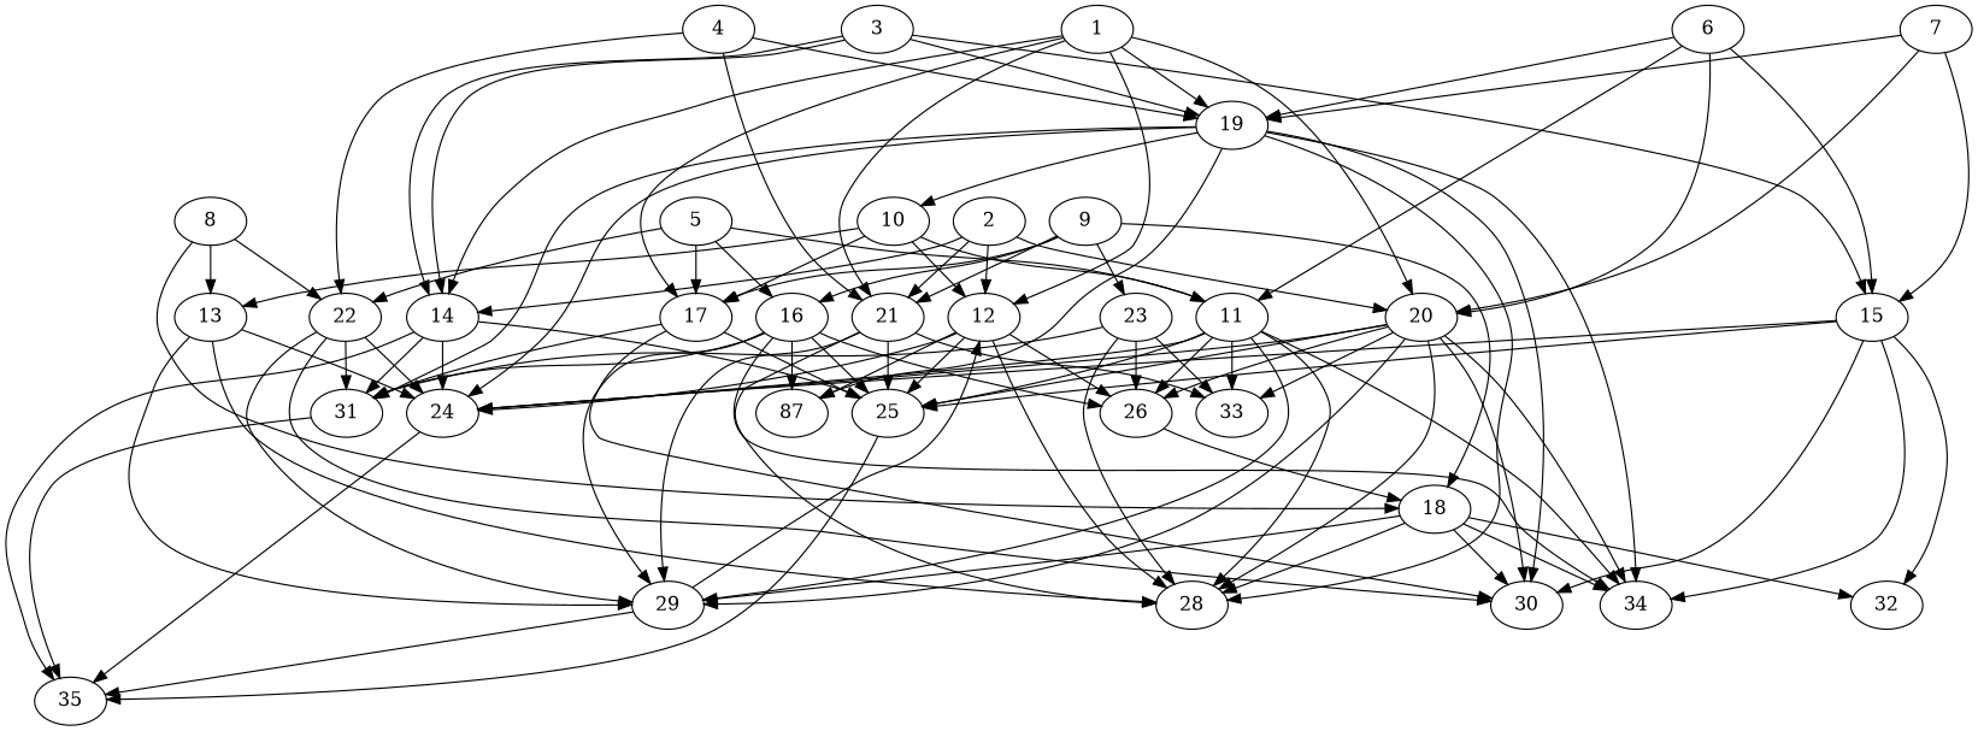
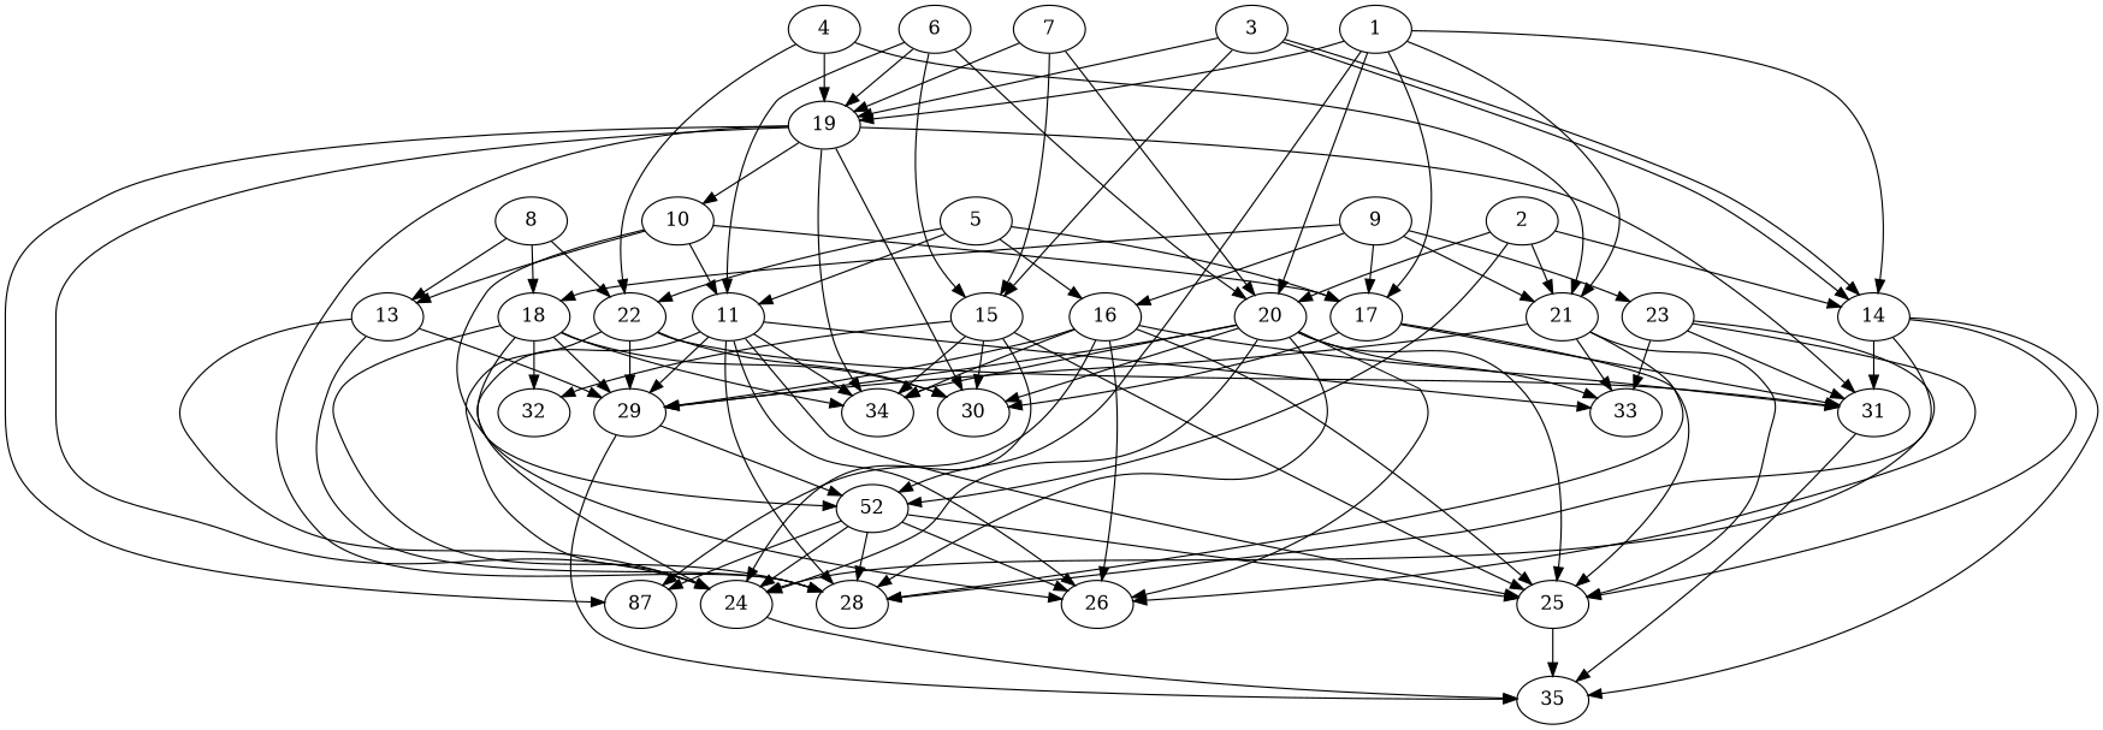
  digraph {
    node [alpha=0.11 expect_size=19374080]
    1 [alpha=0.15 expect_size=29636608]
-   12 [alpha=0.08 expect_size=6115328]
+   12 [alpha=0.08 expect_size=6115328 label=52]
    14 [expect_size=37991424]
    17 [alpha=0.03 expect_size=8218624]
    19 [alpha=0.04 expect_size=9143296]
    20 [alpha=0.04]
    21 [alpha=0.14 expect_size=44582912]
    24 [alpha=0.12 expect_size=40176640]
    25 [alpha=0.00]
    26 [alpha=0.10 expect_size=31737856]
    28 [alpha=0.08 expect_size=33048576]
    n12 [alpha=0.02 expect_size=26678272 label=87]
    31 [alpha=0.04 expect_size=9252864]
    35 [alpha=0.16 expect_size=27798528]
    30 [alpha=0.16 expect_size=47900672]
    34 [expect_size=46928896]
    10 [expect_size=48224256]
    29 [alpha=0.13 expect_size=39018496]
    33 [alpha=0.15 expect_size=18916352]
    2 [alpha=0.14 expect_size=20050944]
    3 [alpha=0.20 expect_size=17321984]
    15 [alpha=0.05 expect_size=25357312]
    32 [alpha=0.12 expect_size=41841664]
    4 [alpha=0.15 expect_size=48718848]
    22 [alpha=0.10 expect_size=51560448]
    5 [alpha=0.02 expect_size=25392128]
    11 [alpha=0.03 expect_size=18284544]
    16 [alpha=0.18 expect_size=29870080]
    6 [expect_size=6940672]
    7 [alpha=0.08 expect_size=11663360]
    8 [alpha=0.13 expect_size=40089600]
    13 [alpha=0.07 expect_size=38679552]
    18 [alpha=0.03 expect_size=26165248]
    9 [alpha=0.04 expect_size=46824448]
    23 [alpha=0.12 expect_size=23696384]
    1 -> 12
    1 -> 14
    1 -> 17
    1 -> 19
    1 -> 20
    1 -> 21
    12 -> 24
    12 -> 25
    12 -> 26
    12 -> 28
    12 -> n12
    14 -> 24
    14 -> 25
    14 -> 31
    14 -> 35
    17 -> 25
    17 -> 31
    17 -> 30
    19 -> 24
    19 -> 28
    19 -> n12
    19 -> 31
    19 -> 30
    19 -> 34
    19 -> 10
    20 -> 24
    20 -> 25
    20 -> 26
    20 -> 28
    20 -> 30
    20 -> 34
    20 -> 29
    20 -> 33
    21 -> 25
    21 -> 28
    21 -> 29
    21 -> 33
    24 -> 35
    25 -> 35
    31 -> 35
    10 -> 12
    10 -> 17
    10 -> 11
    10 -> 13
    29 -> 12
    29 -> 35
    2 -> 12
    2 -> 14
    2 -> 20
    2 -> 21
    3 -> 14
    3 -> 14
    3 -> 19
    3 -> 15
    15 -> 24
    15 -> 25
    15 -> 30
    15 -> 34
    15 -> 32
    4 -> 19
    4 -> 21
    4 -> 22
    22 -> 24
    22 -> 31
    22 -> 30
    22 -> 29
    5 -> 17
    5 -> 22
    5 -> 11
    5 -> 16
    11 -> 24
    11 -> 25
    11 -> 26
    11 -> 28
    11 -> 34
    11 -> 29
    11 -> 33
    16 -> 25
    16 -> 26
    16 -> n12
    16 -> 31
    16 -> 34
    16 -> 29
    6 -> 19
    6 -> 20
    6 -> 15
    6 -> 11
    7 -> 19
    7 -> 20
    7 -> 15
    8 -> 22
    8 -> 13
    8 -> 18
    13 -> 24
    13 -> 28
    13 -> 29
-   26 -> 18
+   18 -> 26
    18 -> 28
    18 -> 30
    18 -> 34
    18 -> 29
    18 -> 32
    9 -> 17
    9 -> 21
    9 -> 16
    9 -> 18
    9 -> 23
    23 -> 26
    23 -> 28
    23 -> 31
    23 -> 33
  }
